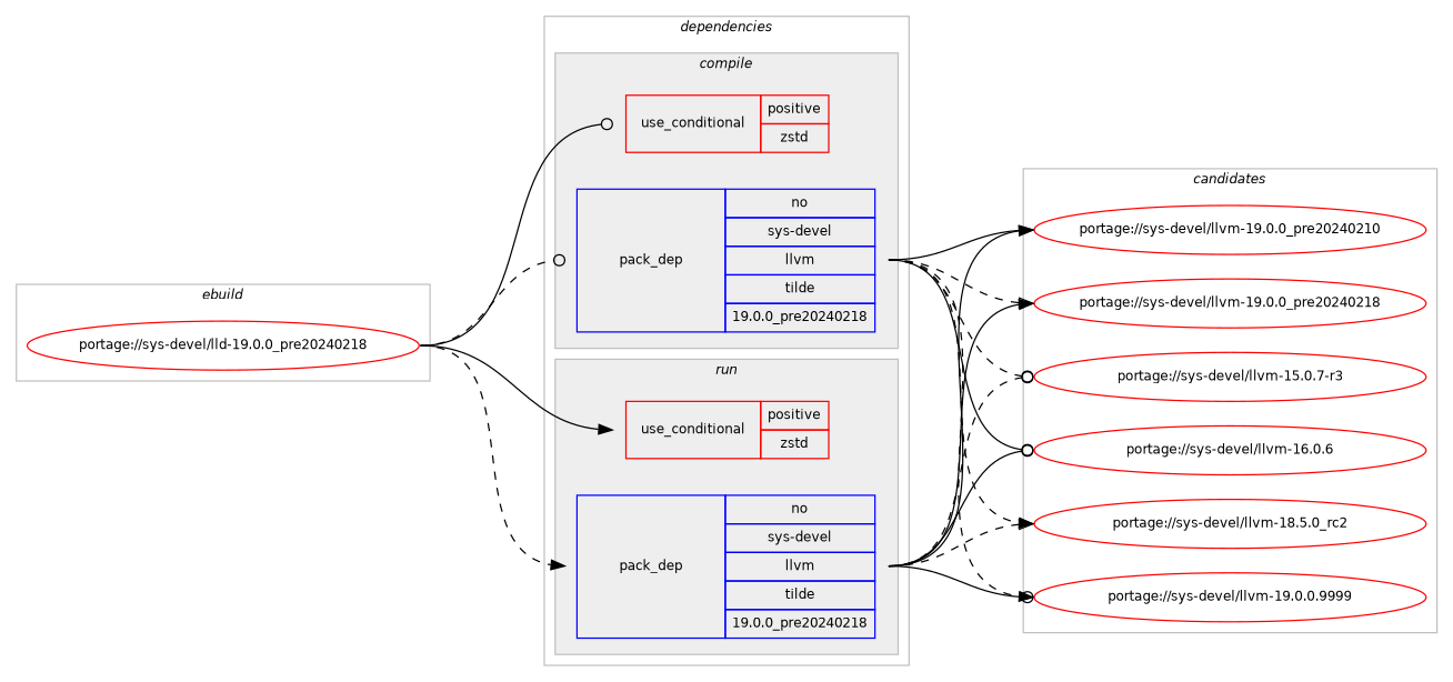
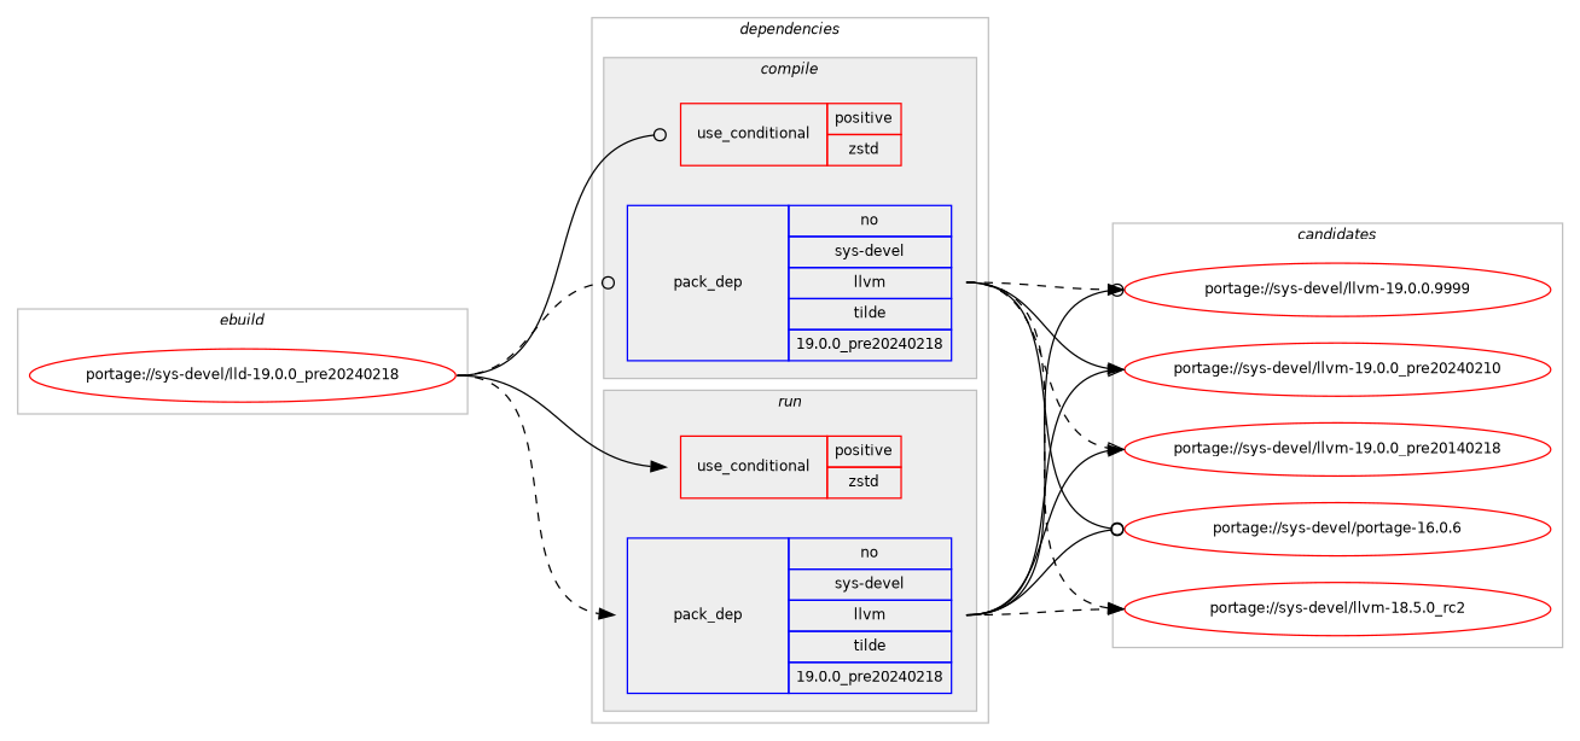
  digraph {
    compound=true
    concentrate=true
    fontname=Helvetica
    fontsize=10
    newrank=true
    rankdir=LR
    ranksep=1.5
    node [color=red fontname=Helvetica fontsize=10]
    edge [arrowhead=odot headport=w style=solid tailport=e weight=100]
    n1 [label="portage://sys-devel/lld-19.0.0_pre20240218" width=4]
    n2 [label=<<TABLE BORDER="0" CELLBORDER="1" CELLSPACING="0" CELLPADDING="4"><TR><TD ROWSPAN="3" CELLPADDING="10">use_conditional</TD></TR><TR><TD>positive</TD></TR><TR><TD>zstd</TD></TR></TABLE>> shape=none]
    n3 [color=blue label=<<TABLE BORDER="0" CELLBORDER="1" CELLSPACING="0" CELLPADDING="4" WIDTH="220"><TR><TD ROWSPAN="6" CELLPADDING="30">pack_dep</TD></TR><TR><TD WIDTH="110">no</TD></TR><TR><TD>sys-devel</TD></TR><TR><TD>llvm</TD></TR><TR><TD>tilde</TD></TR><TR><TD>19.0.0_pre20240218</TD></TR></TABLE>> shape=none]
    n4 [label=<<TABLE BORDER="0" CELLBORDER="1" CELLSPACING="0" CELLPADDING="4"><TR><TD ROWSPAN="3" CELLPADDING="10">use_conditional</TD></TR><TR><TD>positive</TD></TR><TR><TD>zstd</TD></TR></TABLE>> shape=none]
    n5 [color=blue label=<<TABLE BORDER="0" CELLBORDER="1" CELLSPACING="0" CELLPADDING="4" WIDTH="220"><TR><TD ROWSPAN="6" CELLPADDING="30">pack_dep</TD></TR><TR><TD WIDTH="110">no</TD></TR><TR><TD>sys-devel</TD></TR><TR><TD>llvm</TD></TR><TR><TD>tilde</TD></TR><TR><TD>19.0.0_pre20240218</TD></TR></TABLE>> shape=none]
-   n6 [label="portage://sys-devel/llvm-15.0.7-r3" width=4]
-   n7 [label="portage://sys-devel/llvm-16.0.6" width=4]
+   n7 [label="portage://sys-devel/portage-16.0.6" width=4]
    n8 [label="portage://sys-devel/llvm-18.5.0_rc2" width=4]
    n9 [label="portage://sys-devel/llvm-19.0.0.9999" width=4]
    n10 [label="portage://sys-devel/llvm-19.0.0_pre20240210" width=4]
-   n11 [label="portage://sys-devel/llvm-19.0.0_pre20240218" width=4]
+   n11 [label="portage://sys-devel/llvm-19.0.0_pre20140218" width=4]
    subgraph cluster_1 {
      color=gray
      label=<<i>ebuild</i>>
      rank=same
      n1
    }
    subgraph cluster_2 {
      color=gray
      label=<<i>dependencies</i>>
      subgraph cluster_3 {
        color=gray
        fillcolor="#eeeeee"
        label=<<i>compile</i>>
        style=filled
        subgraph sub_4 {
          color=gray
          fillcolor="#eeeeee"
          label=<<i>compile</i>>
          style=filled
          n2
        }
        subgraph sub_5 {
          color=gray
          fillcolor="#eeeeee"
          label=<<i>compile</i>>
          style=filled
          n3
        }
      }
      subgraph cluster_6 {
        color=gray
        fillcolor="#eeeeee"
        label=<<i>compile and run</i>>
        style=filled
      }
      subgraph cluster_7 {
        color=gray
        fillcolor="#eeeeee"
        label=<<i>run</i>>
        style=filled
        subgraph sub_8 {
          color=gray
          fillcolor="#eeeeee"
          label=<<i>run</i>>
          style=filled
          n4
        }
        subgraph sub_9 {
          color=gray
          fillcolor="#eeeeee"
          label=<<i>run</i>>
          style=filled
          n5
        }
      }
    }
    subgraph cluster_10 {
      color=gray
      label=<<i>candidates</i>>
      rank=same
      subgraph sub_11 {
        color=black
        label=<<i>candidates</i>>
        nodesep=1
        rank=same
-       n6
        n7
        n8
        n9
        n10
        n11
      }
      subgraph sub_12 {
        color=black
        label=<<i>candidates</i>>
        nodesep=1
        rank=same
-       n6
        n7
        n8
        n9
        n10
        n11
      }
    }
    n1 -> n2 [weight=20]
    n1 -> n3 [style=dashed weight=20]
    n1 -> n4 [arrowhead=normal weight=20]
    n1 -> n5 [arrowhead=normal style=dashed weight=20]
-   n3 -> n6 [style=dashed]
    n3 -> n7
    n3 -> n8 [arrowhead=normal style=dashed]
    n3 -> n9 [arrowhead=normal style=dashed]
    n3 -> n10 [arrowhead=normal]
    n3 -> n11 [arrowhead=onormal style=dashed]
-   n5 -> n6 [style=dashed]
    n5 -> n7
    n5 -> n8 [arrowhead=onormal style=dashed]
    n5 -> n9
    n5 -> n10 [arrowhead=onormal]
    n5 -> n11 [arrowhead=normal]
  }
